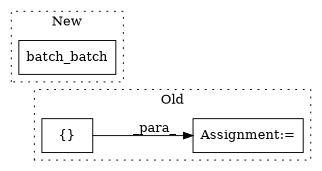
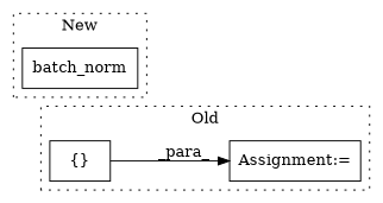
  digraph {
    rankdir=LR
    node [shape=box]
    n1 [a=4 l="1,1" label="{}" s="1655,1687"]
    n2 [a=7 l=1 label="Assignment:=" s=1755]
-   n3 [a=32 l="11,1" label=batch_batch s="1479,1493"]
+   n3 [a=32 l="11,1" label=batch_norm s="1479,1493"]
    subgraph cluster_1 {
      label=Old
      style=dotted
      n1
      n2
    }
    subgraph cluster_2 {
      label=New
      style=dotted
      n3
    }
    n1 -> n2 [label=_para_]
  }
